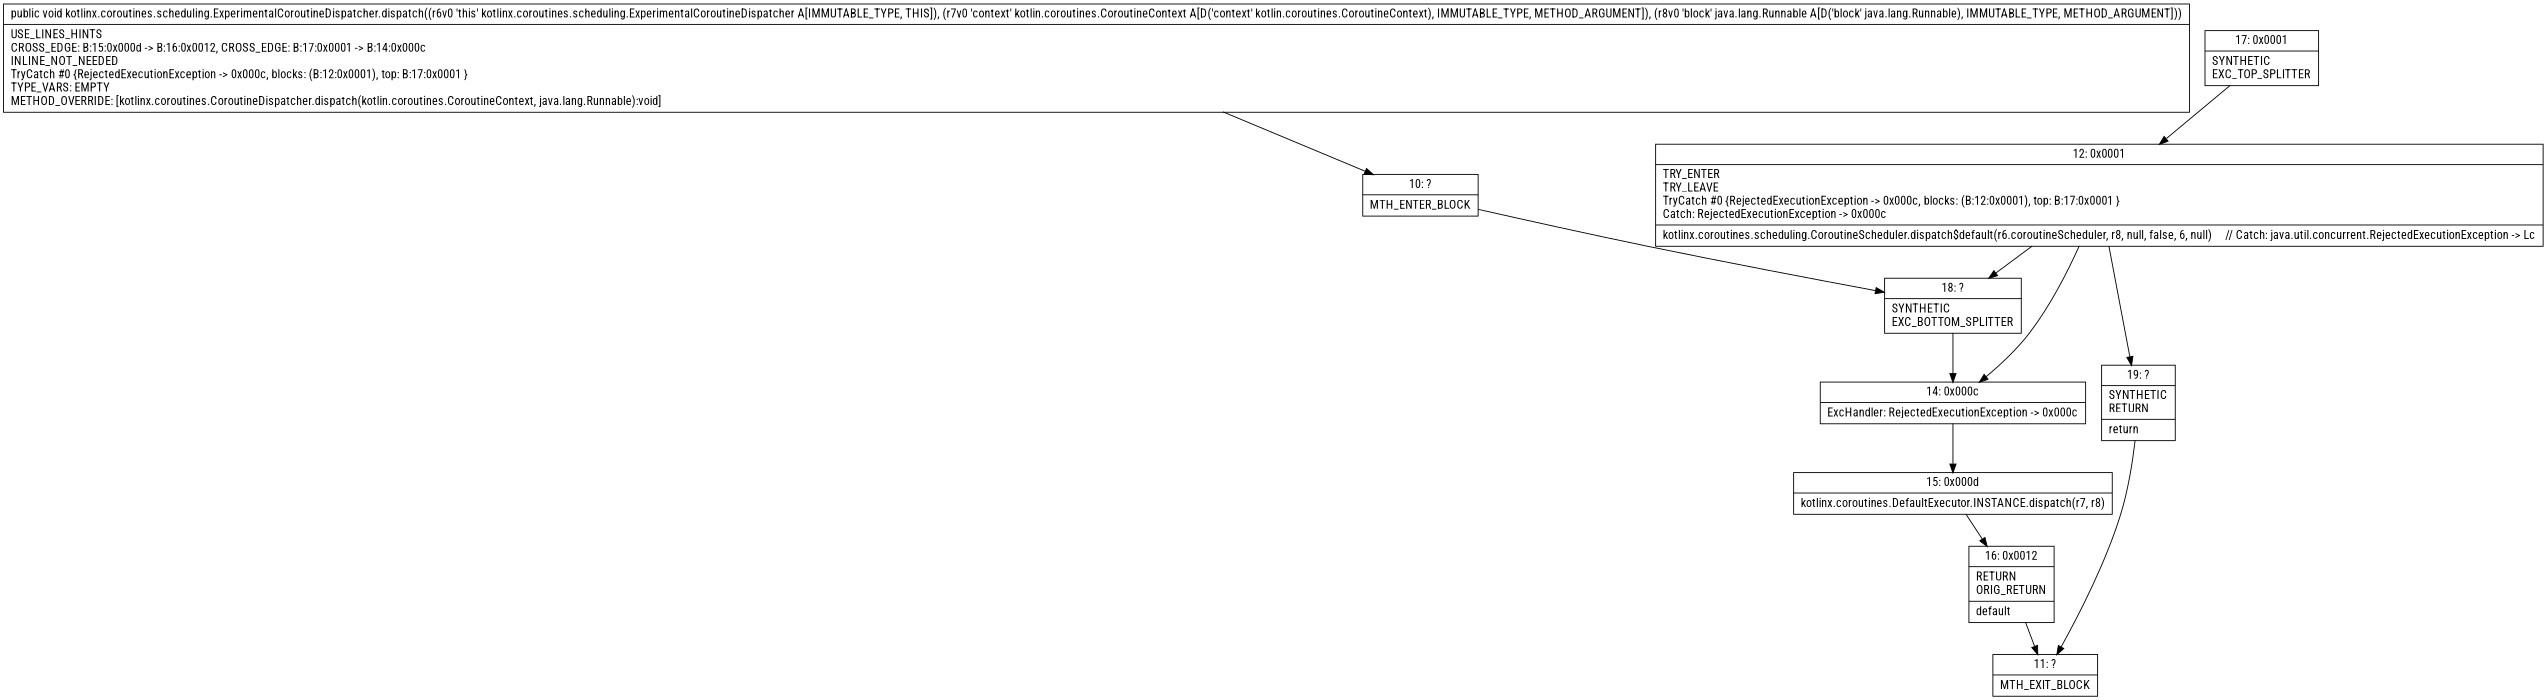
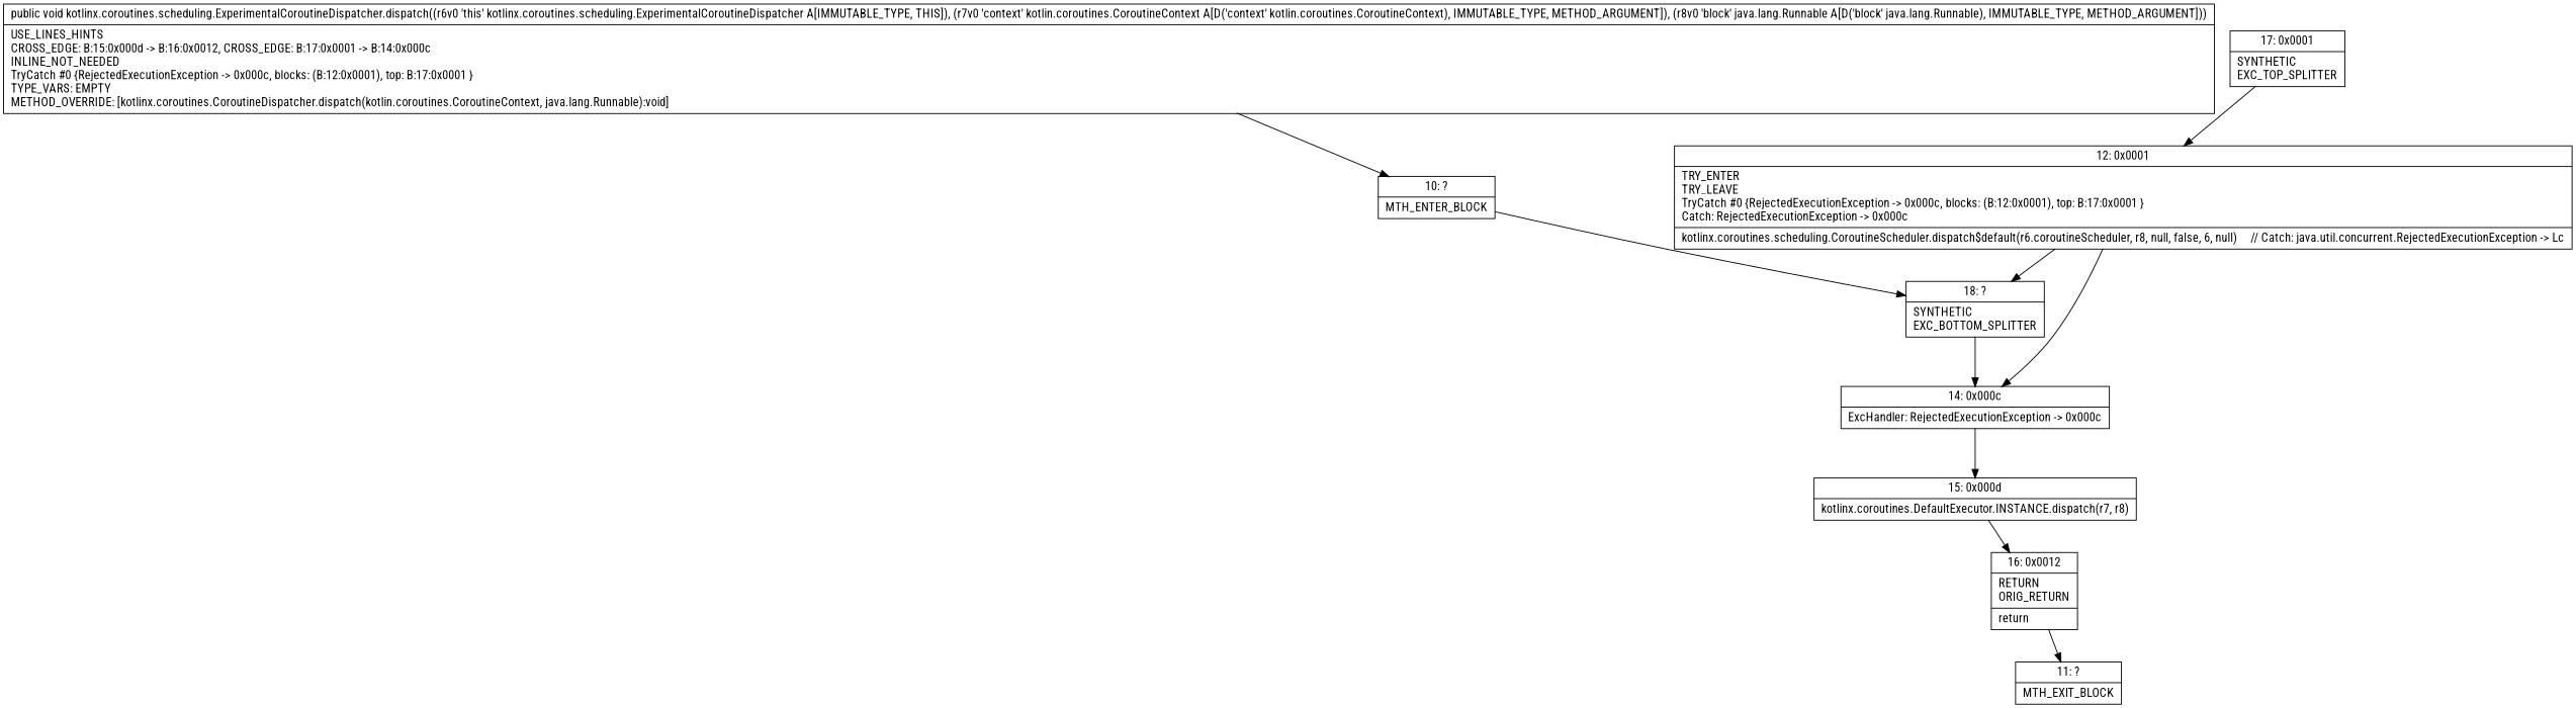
  digraph {
    fontname="Roboto Condensed"
    node [fontname="Roboto Condensed" shape=record]
    edge [fontname="Roboto Condensed"]
    n1 [label="{10\:\ ?|MTH_ENTER_BLOCK\l}"]
    n2 [label="{18\:\ ?|SYNTHETIC\lEXC_BOTTOM_SPLITTER\l}"]
    n3 [label="{17\:\ 0x0001|SYNTHETIC\lEXC_TOP_SPLITTER\l}"]
    n4 [label="{12\:\ 0x0001|TRY_ENTER\lTRY_LEAVE\lTryCatch #0 \{RejectedExecutionException \-\> 0x000c, blocks: (B:12:0x0001), top: B:17:0x0001 \}\lCatch: RejectedExecutionException \-\> 0x000c\l|kotlinx.coroutines.scheduling.CoroutineScheduler.dispatch$default(r6.coroutineScheduler, r8, null, false, 6, null)     \/\/ Catch: java.util.concurrent.RejectedExecutionException \-\> Lc\l}"]
    n5 [label="{14\:\ 0x000c|ExcHandler: RejectedExecutionException \-\> 0x000c\l}"]
-   n6 [label="{19\:\ ?|SYNTHETIC\lRETURN\l|return\l}"]
    n7 [label="{15\:\ 0x000d|kotlinx.coroutines.DefaultExecutor.INSTANCE.dispatch(r7, r8)\l}"]
    n8 [label="{11\:\ ?|MTH_EXIT_BLOCK\l}"]
-   n9 [label="{16\:\ 0x0012|RETURN\lORIG_RETURN\l|default\l}"]
+   n9 [label="{16\:\ 0x0012|RETURN\lORIG_RETURN\l|return\l}"]
    n10 [label="{public void kotlinx.coroutines.scheduling.ExperimentalCoroutineDispatcher.dispatch((r6v0 'this' kotlinx.coroutines.scheduling.ExperimentalCoroutineDispatcher A[IMMUTABLE_TYPE, THIS]), (r7v0 'context' kotlin.coroutines.CoroutineContext A[D('context' kotlin.coroutines.CoroutineContext), IMMUTABLE_TYPE, METHOD_ARGUMENT]), (r8v0 'block' java.lang.Runnable A[D('block' java.lang.Runnable), IMMUTABLE_TYPE, METHOD_ARGUMENT]))  | USE_LINES_HINTS\lCROSS_EDGE: B:15:0x000d \-\> B:16:0x0012, CROSS_EDGE: B:17:0x0001 \-\> B:14:0x000c\lINLINE_NOT_NEEDED\lTryCatch #0 \{RejectedExecutionException \-\> 0x000c, blocks: (B:12:0x0001), top: B:17:0x0001 \}\lTYPE_VARS: EMPTY\lMETHOD_OVERRIDE: [kotlinx.coroutines.CoroutineDispatcher.dispatch(kotlin.coroutines.CoroutineContext, java.lang.Runnable):void]\l}"]
    n1 -> n2
    n2 -> n5
    n3 -> n4
    n4 -> n2
    n4 -> n5
-   n4 -> n6
    n5 -> n7
-   n6 -> n8
    n7 -> n9
    n9 -> n8
    n10 -> n1
  }
